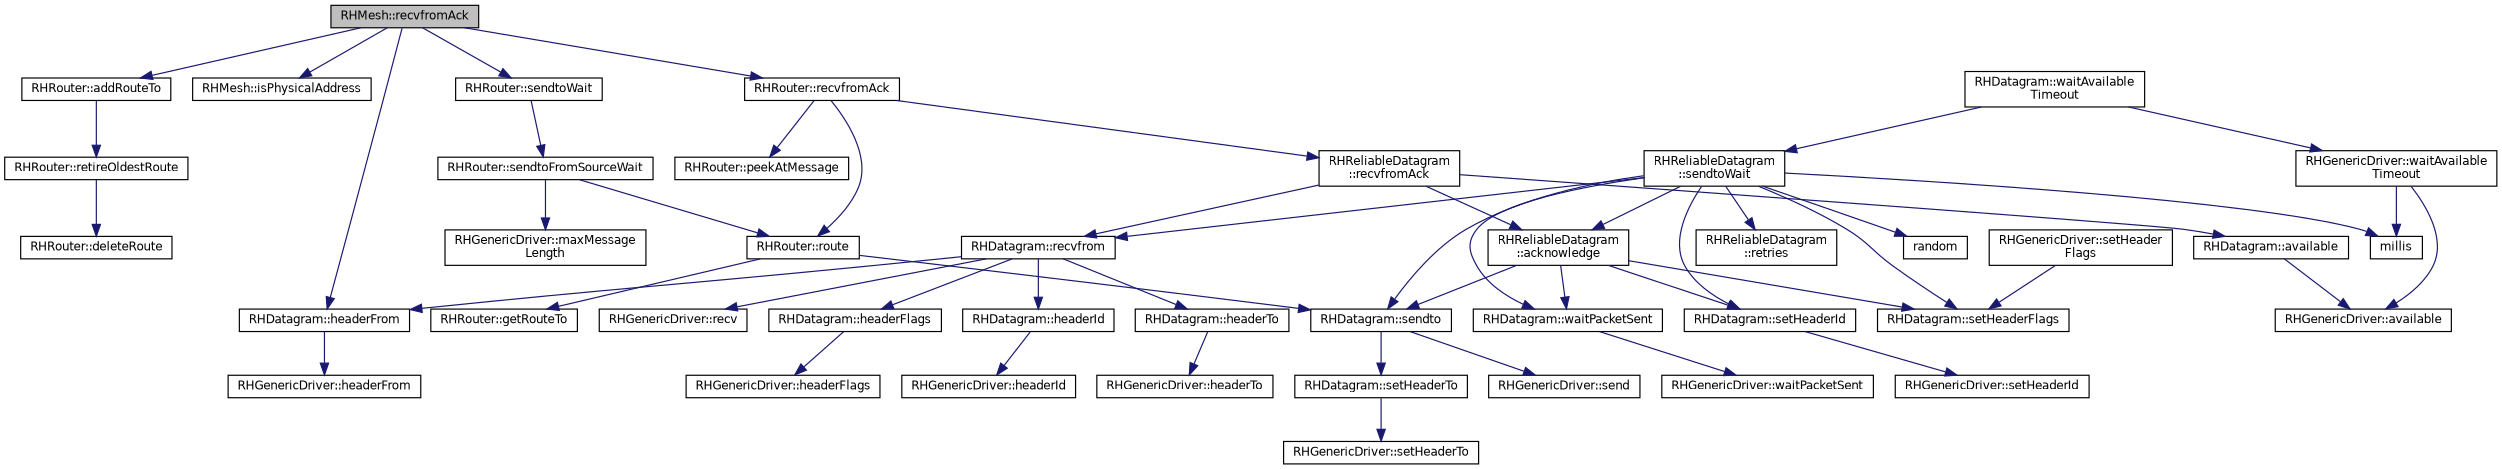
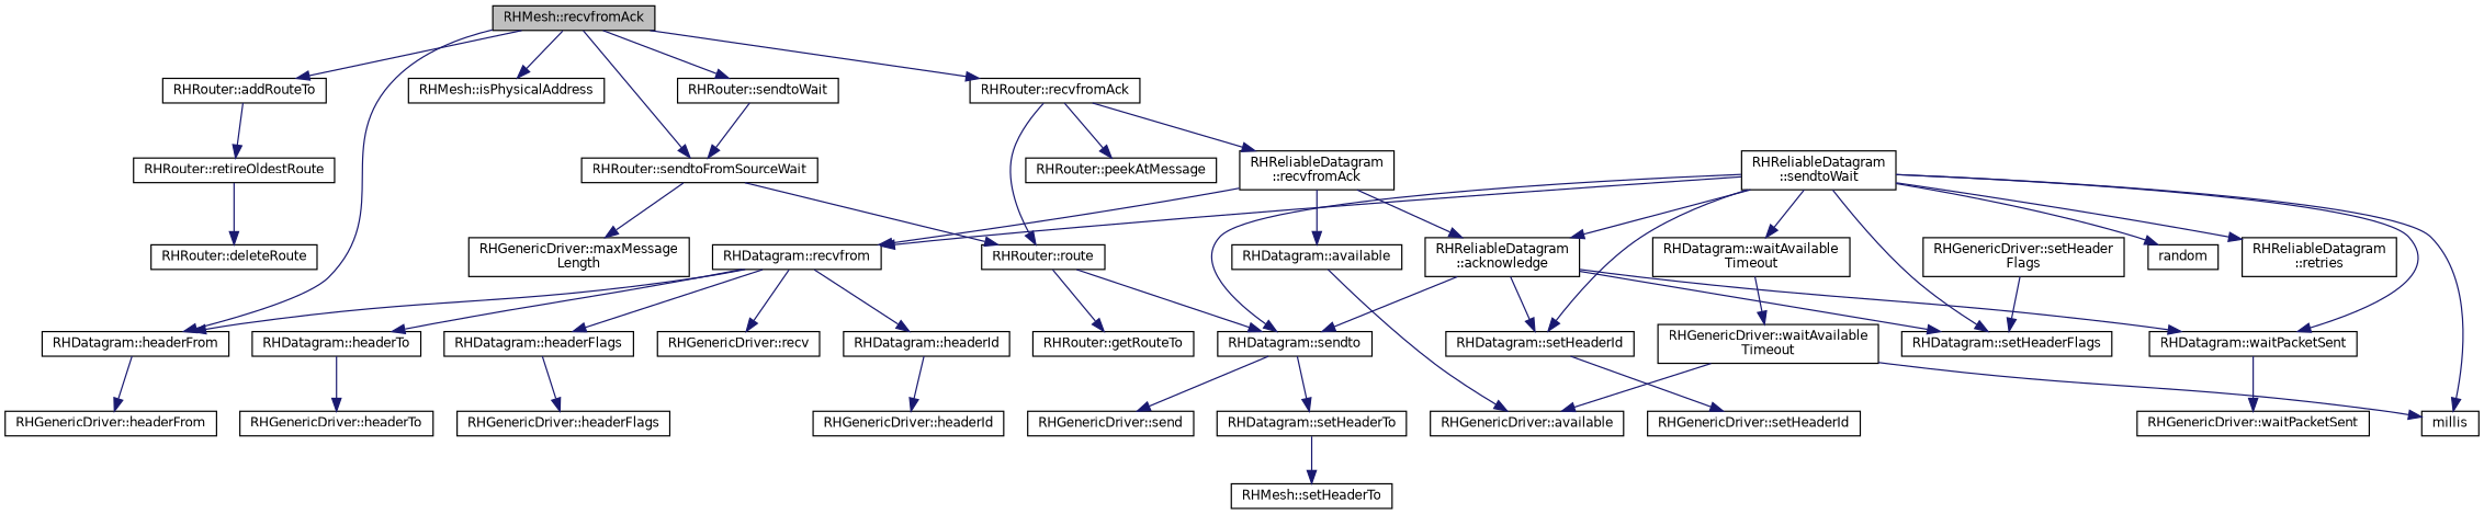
  digraph {
    rankdir=TB
    node [color=black fillcolor=white fontname=Helvetica fontsize=10 shape=record style=filled]
    edge [color=midnightblue fontname=Helvetica fontsize=10 labelfontname=Helvetica labelfontsize=10 style=solid]
    n1 [fillcolor=grey75 fontcolor=black height=0.2 label="RHMesh::recvfromAck" width=0.4]
    n2 [height=0.2 label="RHRouter::addRouteTo" width=0.4]
    n3 [height=0.2 label="RHDatagram::headerFrom" width=0.4]
    n4 [height=0.2 label="RHMesh::isPhysicalAddress" width=0.4]
    n5 [height=0.2 label="RHRouter::recvfromAck" width=0.4]
    n6 [height=0.2 label="RHRouter::sendtoFromSourceWait" width=0.4]
    n7 [height=0.2 label="RHRouter::sendtoWait" width=0.4]
    n8 [height=0.2 label="RHRouter::retireOldestRoute" width=0.4]
    n9 [height=0.2 label="RHGenericDriver::headerFrom" width=0.4]
    n10 [height=0.2 label="RHRouter::peekAtMessage" width=0.4]
    n11 [height=0.2 label="RHReliableDatagram\l::recvfromAck" width=0.4]
    n12 [height=0.2 label="RHRouter::route" width=0.4]
    n13 [height=0.2 label="RHGenericDriver::maxMessage\lLength" width=0.4]
    n14 [height=0.2 label="RHRouter::deleteRoute" width=0.4]
    n15 [height=0.2 label="RHReliableDatagram\l::acknowledge" width=0.4]
    n16 [height=0.2 label="RHDatagram::available" width=0.4]
    n17 [height=0.2 label="RHDatagram::recvfrom" width=0.4]
    n18 [height=0.2 label="RHDatagram::sendto" width=0.4]
    n19 [height=0.2 label="RHRouter::getRouteTo" width=0.4]
    n20 [height=0.2 label="RHDatagram::setHeaderFlags" width=0.4]
    n21 [height=0.2 label="RHDatagram::setHeaderId" width=0.4]
    n22 [height=0.2 label="RHDatagram::waitPacketSent" width=0.4]
    n23 [height=0.2 label="RHGenericDriver::available" width=0.4]
    n24 [height=0.2 label="RHDatagram::headerFlags" width=0.4]
    n25 [height=0.2 label="RHDatagram::headerId" width=0.4]
    n26 [height=0.2 label="RHDatagram::headerTo" width=0.4]
    n27 [height=0.2 label="RHGenericDriver::recv" width=0.4]
    n28 [height=0.2 label="RHGenericDriver::send" width=0.4]
    n29 [height=0.2 label="RHDatagram::setHeaderTo" width=0.4]
    n30 [height=0.2 label="RHGenericDriver::setHeaderId" width=0.4]
    n31 [height=0.2 label="RHGenericDriver::waitPacketSent" width=0.4]
-   n32 [height=0.2 label="RHGenericDriver::setHeaderTo" width=0.4]
+   n32 [height=0.2 label="RHMesh::setHeaderTo" width=0.4]
    n33 [height=0.2 label="RHGenericDriver::setHeader\lFlags" width=0.4]
    n34 [height=0.2 label="RHGenericDriver::headerFlags" width=0.4]
    n35 [height=0.2 label="RHGenericDriver::headerId" width=0.4]
    n36 [height=0.2 label="RHGenericDriver::headerTo" width=0.4]
    n37 [height=0.2 label="RHReliableDatagram\l::sendtoWait" width=0.4]
    n38 [height=0.2 label=millis width=0.4]
    n39 [height=0.2 label=random width=0.4]
    n40 [height=0.2 label="RHReliableDatagram\l::retries" width=0.4]
    n41 [height=0.2 label="RHDatagram::waitAvailable\lTimeout" width=0.4]
    n42 [height=0.2 label="RHGenericDriver::waitAvailable\lTimeout" width=0.4]
    n1 -> n2
    n1 -> n3
    n1 -> n4
    n1 -> n5
+   n1 -> n6
    n1 -> n7
    n2 -> n8
    n3 -> n9
    n5 -> n10
    n5 -> n11
    n5 -> n12
    n6 -> n12
    n6 -> n13
    n7 -> n6
    n8 -> n14
    n11 -> n15
    n11 -> n16
    n11 -> n17
    n12 -> n18
    n12 -> n19
    n15 -> n18
    n15 -> n20
    n15 -> n21
    n15 -> n22
    n16 -> n23
    n17 -> n3
    n17 -> n24
    n17 -> n25
    n17 -> n26
    n17 -> n27
    n18 -> n28
    n18 -> n29
    n21 -> n30
    n22 -> n31
    n24 -> n34
    n25 -> n35
    n26 -> n36
    n29 -> n32
    n33 -> n20
    n37 -> n15
    n37 -> n17
    n37 -> n18
    n37 -> n20
    n37 -> n21
    n37 -> n22
    n37 -> n38
    n37 -> n39
    n37 -> n40
-   n41 -> n37
+   n37 -> n41
    n41 -> n42
    n42 -> n23
    n42 -> n38
  }
